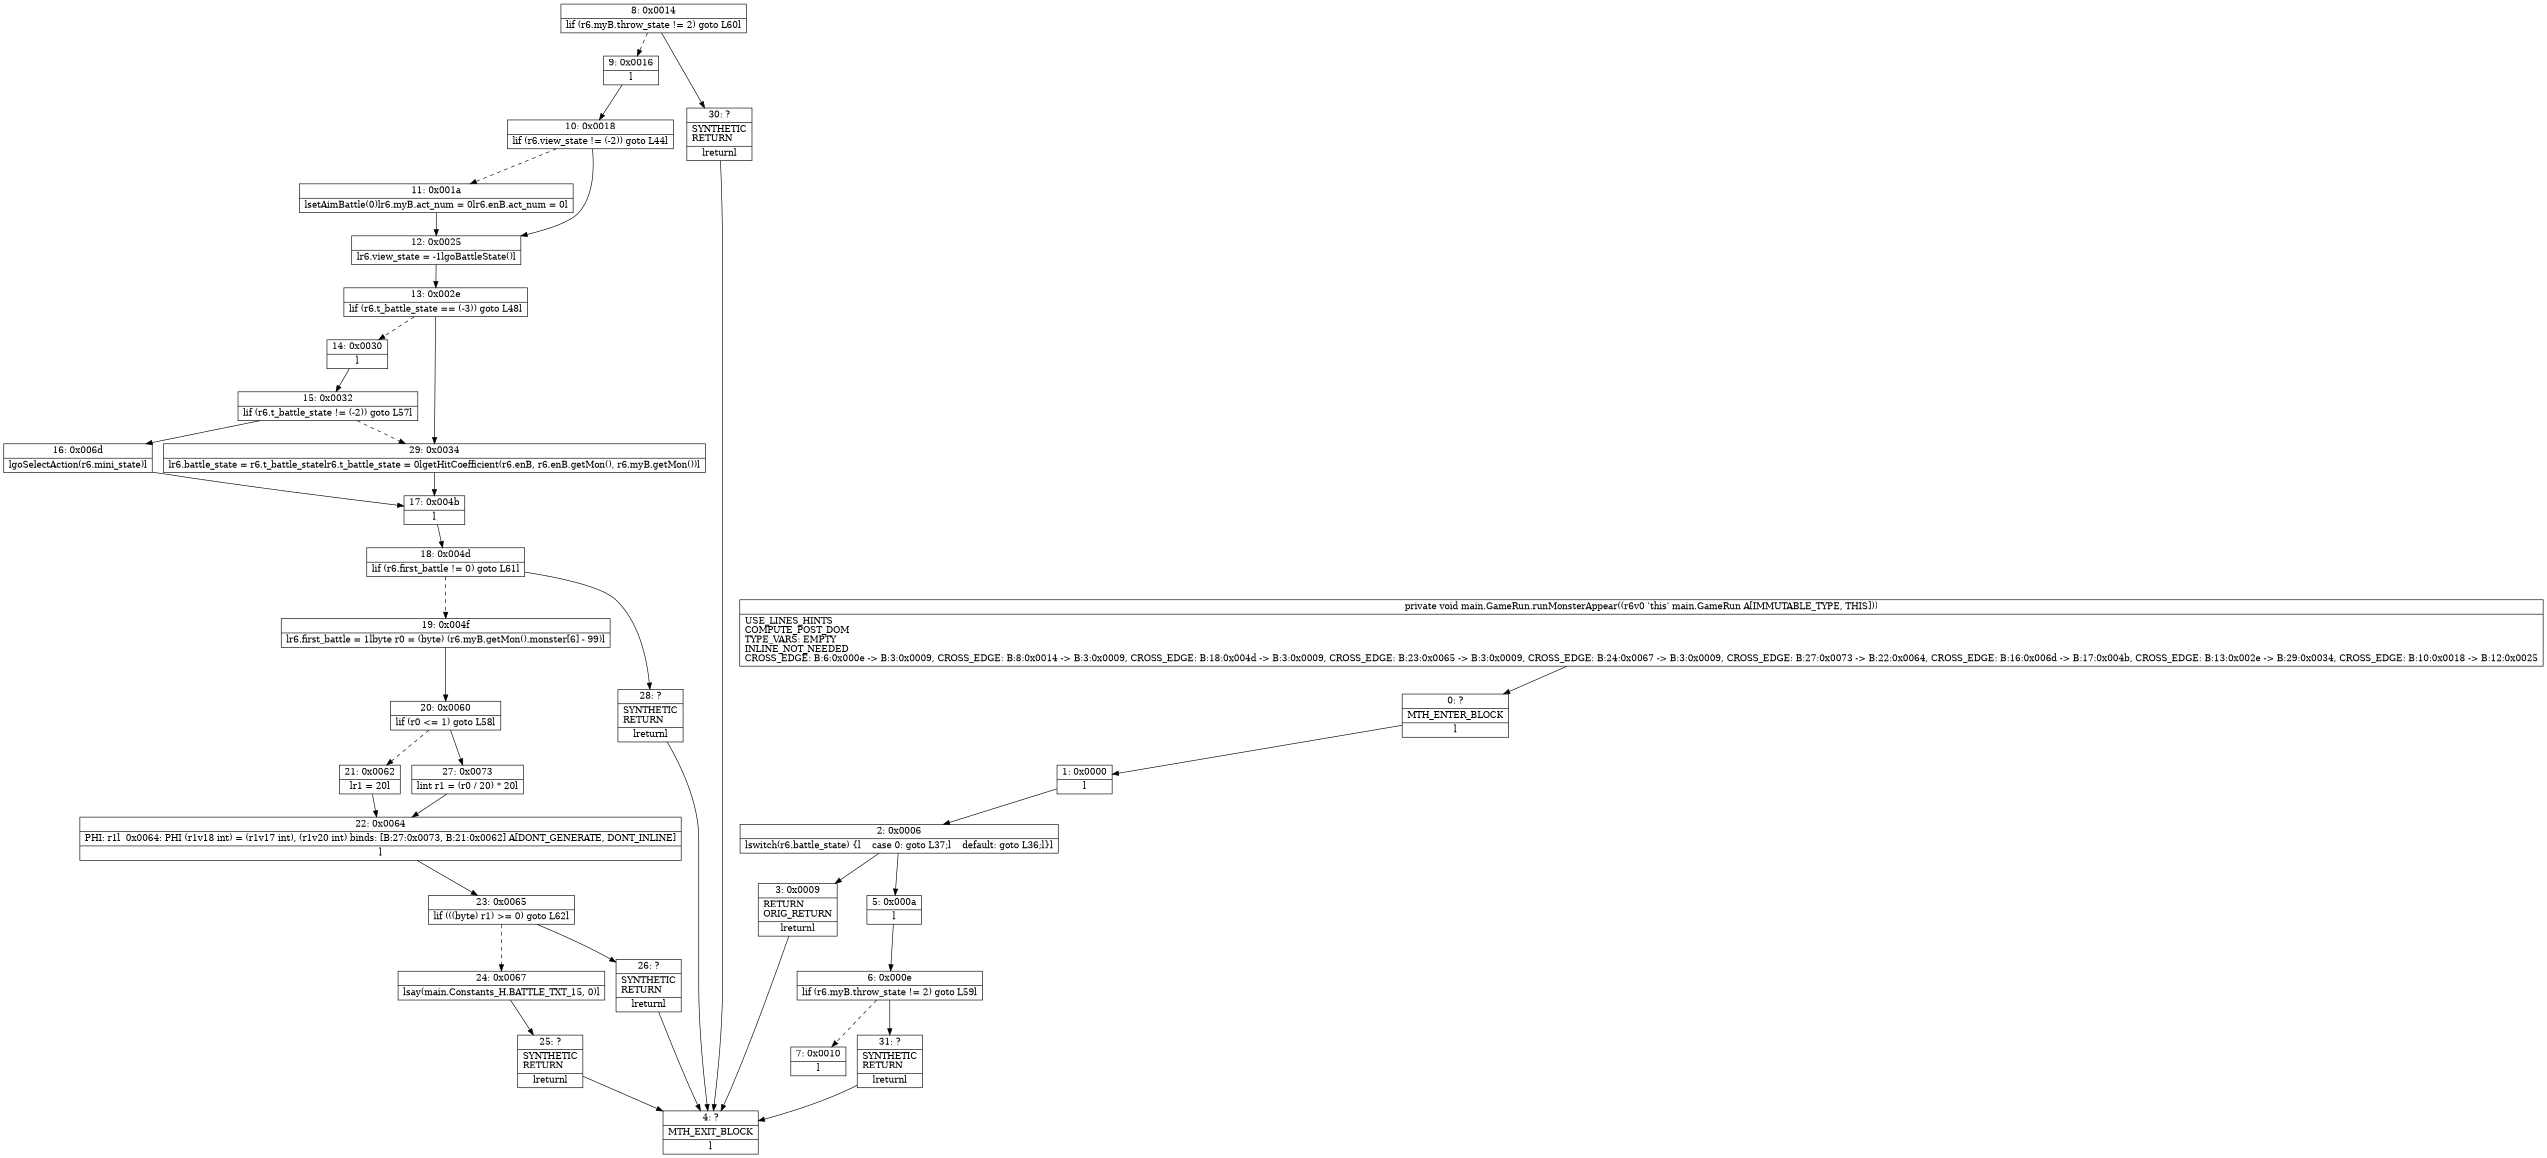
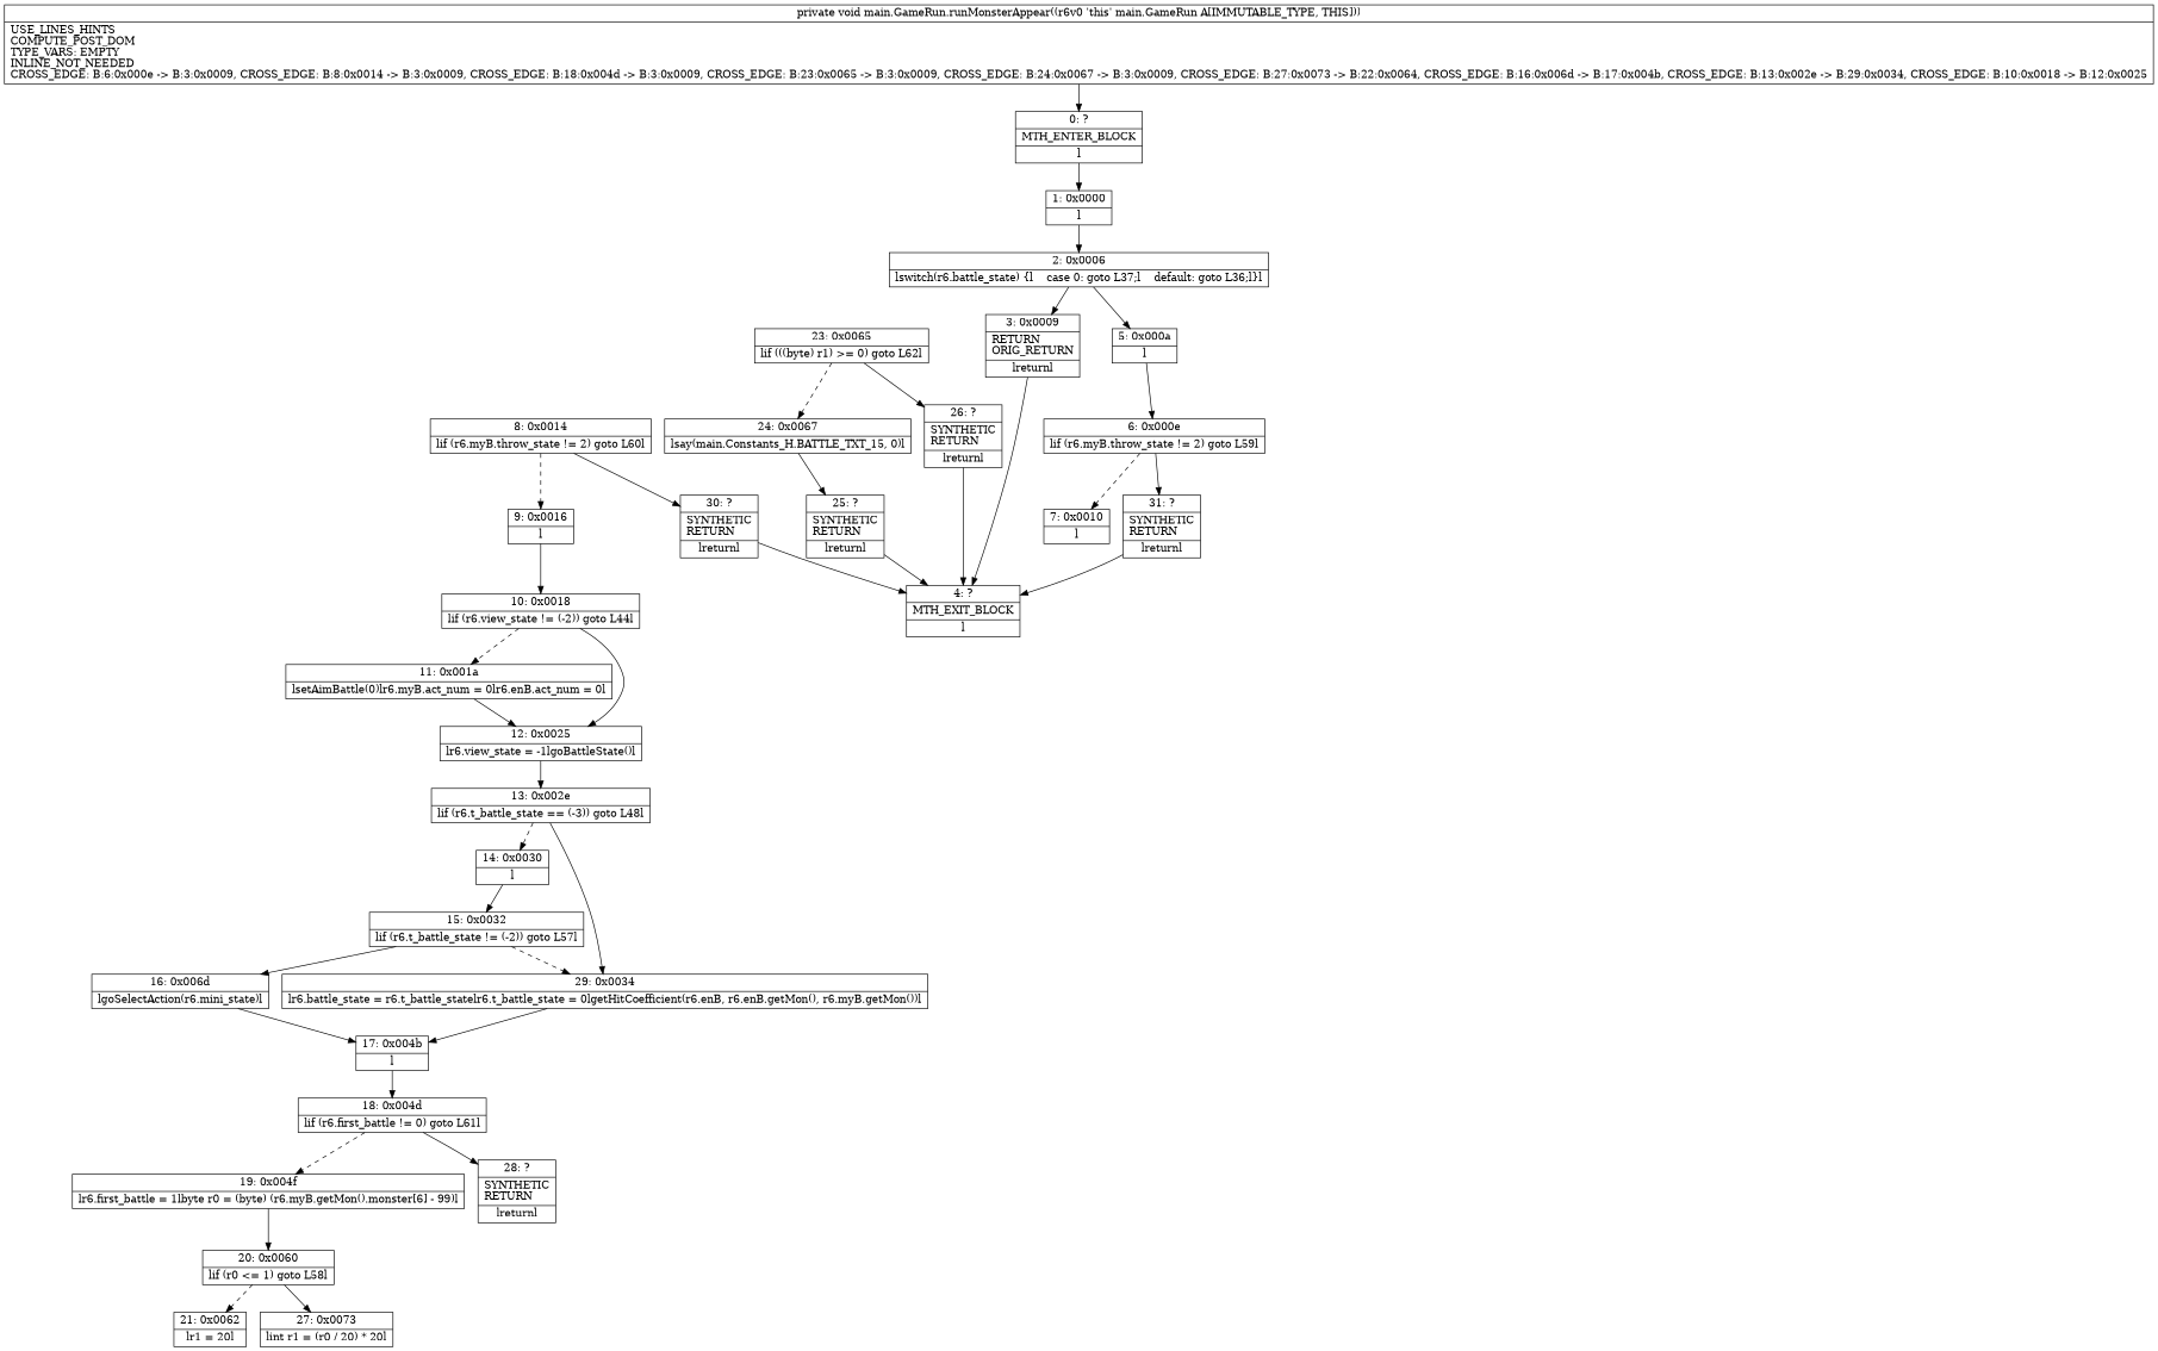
  digraph {
    node [shape=record]
    n1 [label="{0\:\ ?|MTH_ENTER_BLOCK\l|l}"]
    n2 [label="{1\:\ 0x0000|l}"]
    n3 [label="{2\:\ 0x0006|lswitch(r6.battle_state) \{l    case 0: goto L37;l    default: goto L36;l\}l}"]
    n4 [label="{3\:\ 0x0009|RETURN\lORIG_RETURN\l|lreturnl}"]
    n5 [label="{5\:\ 0x000a|l}"]
    n6 [label="{4\:\ ?|MTH_EXIT_BLOCK\l|l}"]
    n7 [label="{6\:\ 0x000e|lif (r6.myB.throw_state != 2) goto L59l}"]
    n8 [label="{7\:\ 0x0010|l}"]
    n9 [label="{31\:\ ?|SYNTHETIC\lRETURN\l|lreturnl}"]
    n10 [label="{8\:\ 0x0014|lif (r6.myB.throw_state != 2) goto L60l}"]
    n11 [label="{9\:\ 0x0016|l}"]
    n12 [label="{30\:\ ?|SYNTHETIC\lRETURN\l|lreturnl}"]
    n13 [label="{10\:\ 0x0018|lif (r6.view_state != (\-2)) goto L44l}"]
    n14 [label="{11\:\ 0x001a|lsetAimBattle(0)lr6.myB.act_num = 0lr6.enB.act_num = 0l}"]
    n15 [label="{12\:\ 0x0025|lr6.view_state = \-1lgoBattleState()l}"]
    n16 [label="{13\:\ 0x002e|lif (r6.t_battle_state == (\-3)) goto L48l}"]
    n17 [label="{14\:\ 0x0030|l}"]
    n18 [label="{29\:\ 0x0034|lr6.battle_state = r6.t_battle_statelr6.t_battle_state = 0lgetHitCoefficient(r6.enB, r6.enB.getMon(), r6.myB.getMon())l}"]
    n19 [label="{15\:\ 0x0032|lif (r6.t_battle_state != (\-2)) goto L57l}"]
    n20 [label="{17\:\ 0x004b|l}"]
    n21 [label="{16\:\ 0x006d|lgoSelectAction(r6.mini_state)l}"]
    n22 [label="{18\:\ 0x004d|lif (r6.first_battle != 0) goto L61l}"]
    n23 [label="{19\:\ 0x004f|lr6.first_battle = 1lbyte r0 = (byte) (r6.myB.getMon().monster[6] \- 99)l}"]
    n24 [label="{28\:\ ?|SYNTHETIC\lRETURN\l|lreturnl}"]
    n25 [label="{20\:\ 0x0060|lif (r0 \<= 1) goto L58l}"]
    n26 [label="{21\:\ 0x0062|lr1 = 20l}"]
    n27 [label="{27\:\ 0x0073|lint r1 = (r0 \/ 20) * 20l}"]
-   n28 [label="{22\:\ 0x0064|PHI: r1l  0x0064: PHI (r1v18 int) = (r1v17 int), (r1v20 int) binds: [B:27:0x0073, B:21:0x0062] A[DONT_GENERATE, DONT_INLINE]\l|l}"]
    n29 [label="{23\:\ 0x0065|lif (((byte) r1) \>= 0) goto L62l}"]
    n30 [label="{24\:\ 0x0067|lsay(main.Constants_H.BATTLE_TXT_15, 0)l}"]
    n31 [label="{26\:\ ?|SYNTHETIC\lRETURN\l|lreturnl}"]
    n32 [label="{25\:\ ?|SYNTHETIC\lRETURN\l|lreturnl}"]
    n33 [label="{private void main.GameRun.runMonsterAppear((r6v0 'this' main.GameRun A[IMMUTABLE_TYPE, THIS]))  | USE_LINES_HINTS\lCOMPUTE_POST_DOM\lTYPE_VARS: EMPTY\lINLINE_NOT_NEEDED\lCROSS_EDGE: B:6:0x000e \-\> B:3:0x0009, CROSS_EDGE: B:8:0x0014 \-\> B:3:0x0009, CROSS_EDGE: B:18:0x004d \-\> B:3:0x0009, CROSS_EDGE: B:23:0x0065 \-\> B:3:0x0009, CROSS_EDGE: B:24:0x0067 \-\> B:3:0x0009, CROSS_EDGE: B:27:0x0073 \-\> B:22:0x0064, CROSS_EDGE: B:16:0x006d \-\> B:17:0x004b, CROSS_EDGE: B:13:0x002e \-\> B:29:0x0034, CROSS_EDGE: B:10:0x0018 \-\> B:12:0x0025\l}"]
    n1 -> n2
    n2 -> n3
    n3 -> n4
    n3 -> n5
    n4 -> n6
    n5 -> n7
    n7 -> n8 [style=dashed]
    n7 -> n9
    n9 -> n6
    n10 -> n11 [style=dashed]
    n10 -> n12
    n11 -> n13
    n12 -> n6
    n13 -> n14 [style=dashed]
    n13 -> n15
    n14 -> n15
    n15 -> n16
    n16 -> n17 [style=dashed]
    n16 -> n18
    n17 -> n19
    n18 -> n20
    n19 -> n18 [style=dashed]
    n19 -> n21
    n20 -> n22
    n21 -> n20
    n22 -> n23 [style=dashed]
    n22 -> n24
    n23 -> n25
-   n24 -> n6
    n25 -> n26 [style=dashed]
    n25 -> n27
-   n26 -> n28
-   n27 -> n28
-   n28 -> n29
    n29 -> n30 [style=dashed]
    n29 -> n31
    n30 -> n32
    n31 -> n6
    n32 -> n6
    n33 -> n1
  }
